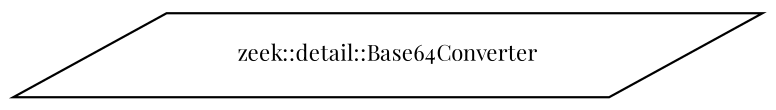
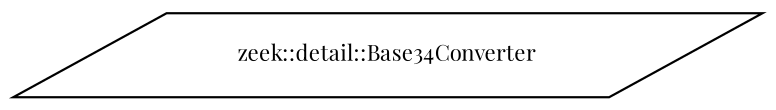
  digraph {
    rankdir=LR
    fontname="Playfair Display"
-   n1 [color=black fillcolor=white fontname="Playfair Display" fontsize=10 height=0.2 label="zeek::detail::Base64Converter" shape=parallelogram style=filled width=0.4]
+   n1 [color=black fillcolor=white fontname="Playfair Display" fontsize=10 height=0.2 label="zeek::detail::Base34Converter" shape=parallelogram style=filled width=0.4]
  }
